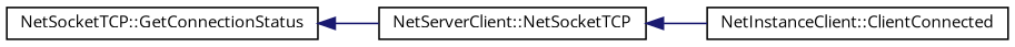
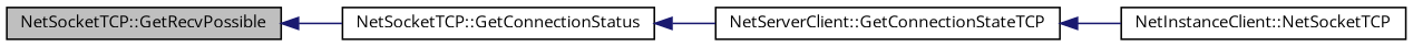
  digraph {
    fontname="Open Sans"
    rankdir=LR
    node [color=black fillcolor=white fontname="Open Sans" fontsize=10 shape=record style=filled]
    edge [color=midnightblue dir=back fontname="Open Sans" fontsize=10 labelfontname=FreeSans labelfontsize=10 style=solid]
+   n1 [fillcolor=grey75 fontcolor=black height=0.2 label="NetSocketTCP::GetRecvPossible" width=0.4]
    n2 [height=0.2 label="NetSocketTCP::GetConnectionStatus" width=0.4]
-   n3 [height=0.2 label="NetServerClient::NetSocketTCP" width=0.4]
-   n4 [height=0.2 label="NetInstanceClient::ClientConnected" width=0.4]
+   n3 [height=0.2 label="NetServerClient::GetConnectionStateTCP" width=0.4]
+   n4 [height=0.2 label="NetInstanceClient::NetSocketTCP" width=0.4]
+   n1 -> n2
    n2 -> n3
    n3 -> n4
  }
